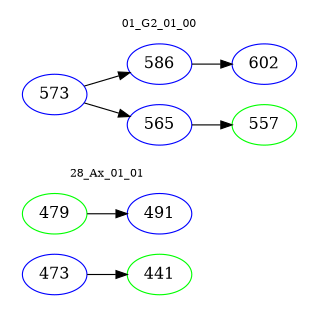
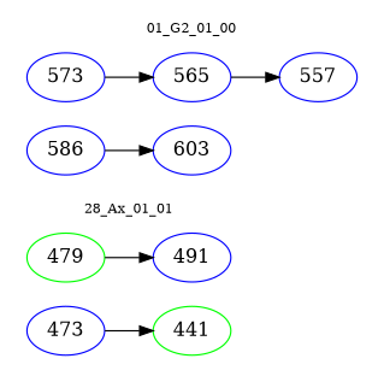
  digraph {
    rankdir=LR
    node [color=blue]
    edge [color=black]
    n1 [color=green label=479]
    n2 [label=473]
    n3 [label=491]
    n4 [color=green label=441]
    n5 [label=573]
    n6 [label=565]
    n7 [label=586]
-   n8 [color=green label=557]
-   n9 [label=602]
+   n8 [label=557]
+   n9 [label=603]
    subgraph cluster_1 {
      color=white
      fontsize=10
      label="28_Ax_01_01"
      n1
      n2
      n3
      n4
    }
    subgraph cluster_2 {
      color=white
      fontsize=10
      label="01_G2_01_00"
      n5
      n6
      n7
      n8
      n9
    }
    n1 -> n3
    n2 -> n4
    n5 -> n6
-   n5 -> n7
    n6 -> n8
    n7 -> n9
  }
